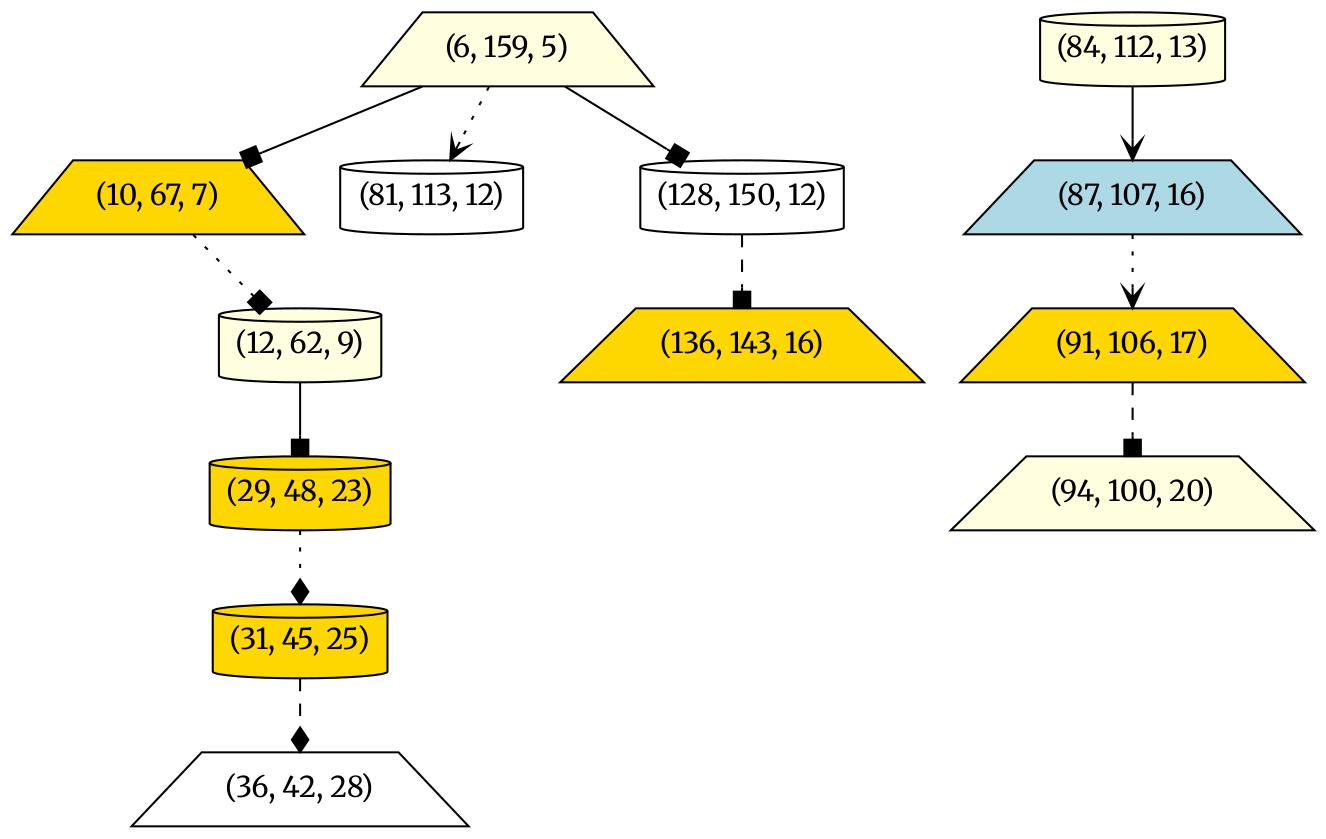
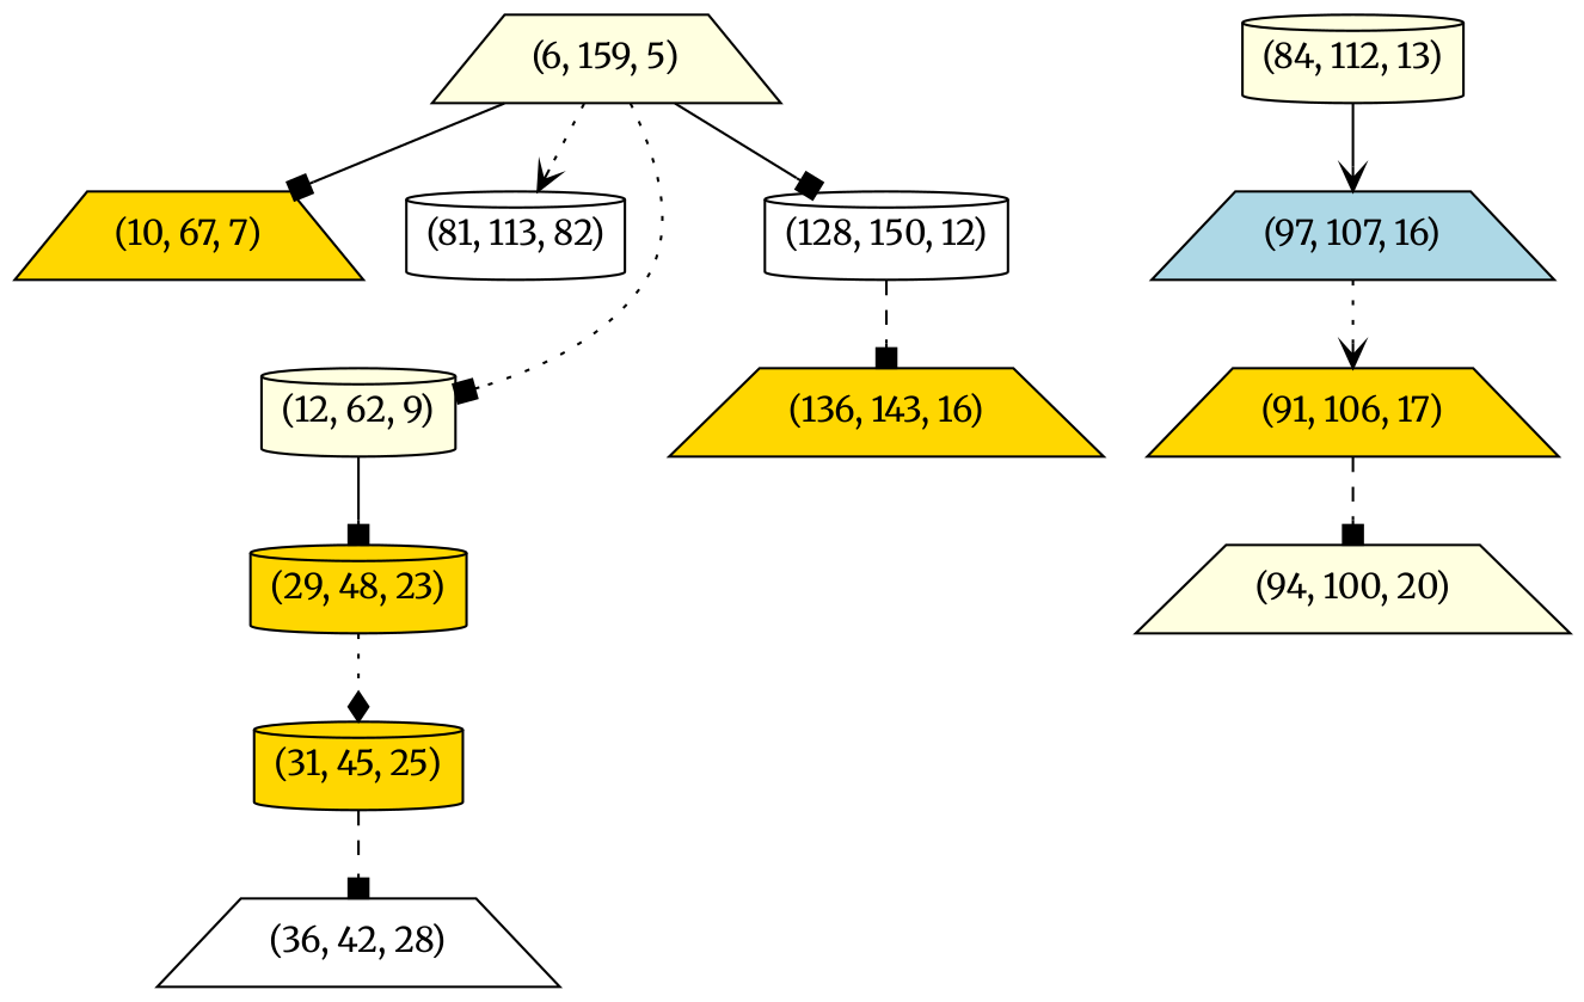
  digraph {
    fontname=Merriweather
    node [fillcolor=gold fontname=Merriweather shape=trapezium style=filled]
    edge [arrowhead=box fontname=Merriweather style=solid]
    "(6, 159, 5)" [fillcolor=lightyellow]
    "(10, 67, 7)"
-   "(81, 113, 12)" [fillcolor=white shape=cylinder]
+   "(81, 113, 12)" [fillcolor=white shape=cylinder label="(81, 113, 82)"]
    "(128, 150, 12)" [fillcolor=white shape=cylinder]
    "(12, 62, 9)" [fillcolor=lightyellow shape=cylinder]
    "(136, 143, 16)"
    "(29, 48, 23)" [shape=cylinder]
    "(31, 45, 25)" [shape=cylinder]
    "(36, 42, 28)" [fillcolor=white]
    "(84, 112, 13)" [fillcolor=lightyellow shape=cylinder]
-   "(87, 107, 16)" [fillcolor=lightblue]
+   "(87, 107, 16)" [fillcolor=lightblue label="(97, 107, 16)"]
    "(91, 106, 17)"
    "(94, 100, 20)" [fillcolor=lightyellow]
    "(6, 159, 5)" -> "(10, 67, 7)"
    "(6, 159, 5)" -> "(81, 113, 12)" [arrowhead=vee style=dotted]
    "(6, 159, 5)" -> "(128, 150, 12)"
-   "(10, 67, 7)" -> "(12, 62, 9)" [style=dotted]
+   "(6, 159, 5)" -> "(12, 62, 9)" [style=dotted]
    "(128, 150, 12)" -> "(136, 143, 16)" [style=dashed]
    "(12, 62, 9)" -> "(29, 48, 23)"
    "(29, 48, 23)" -> "(31, 45, 25)" [arrowhead=diamond style=dotted]
-   "(31, 45, 25)" -> "(36, 42, 28)" [arrowhead=diamond style=dashed]
+   "(31, 45, 25)" -> "(36, 42, 28)" [style=dashed]
    "(84, 112, 13)" -> "(87, 107, 16)" [arrowhead=vee]
    "(87, 107, 16)" -> "(91, 106, 17)" [arrowhead=vee style=dotted]
    "(91, 106, 17)" -> "(94, 100, 20)" [style=dashed]
  }
